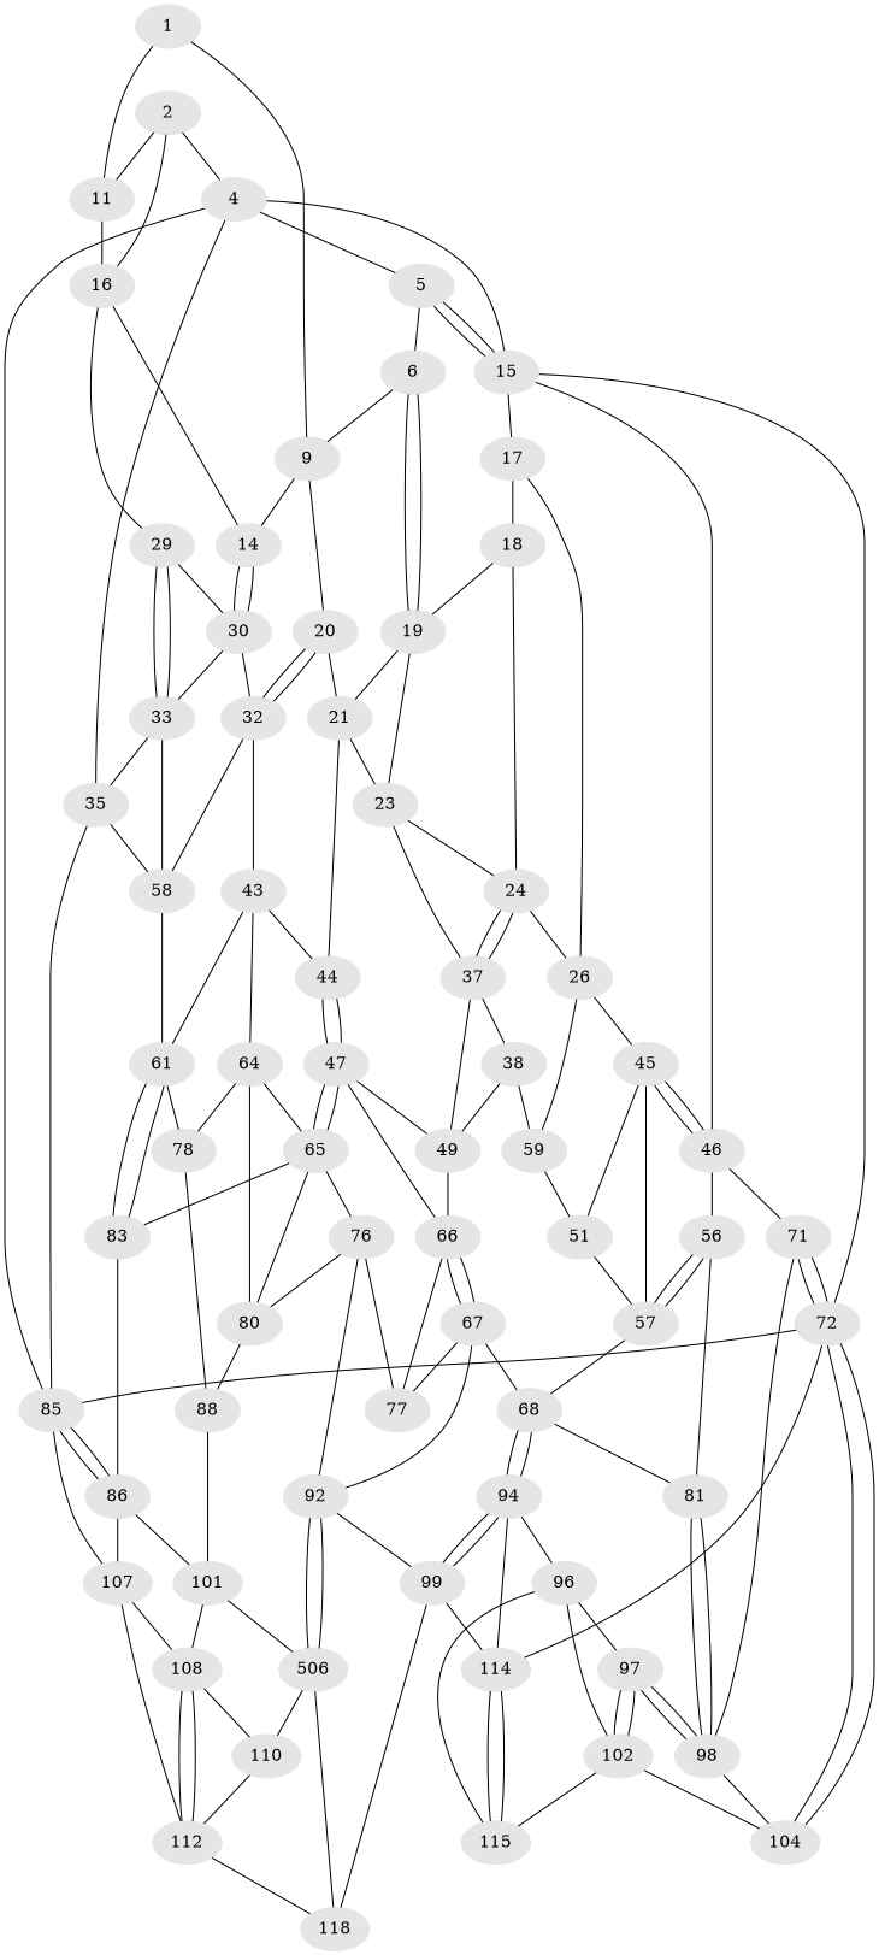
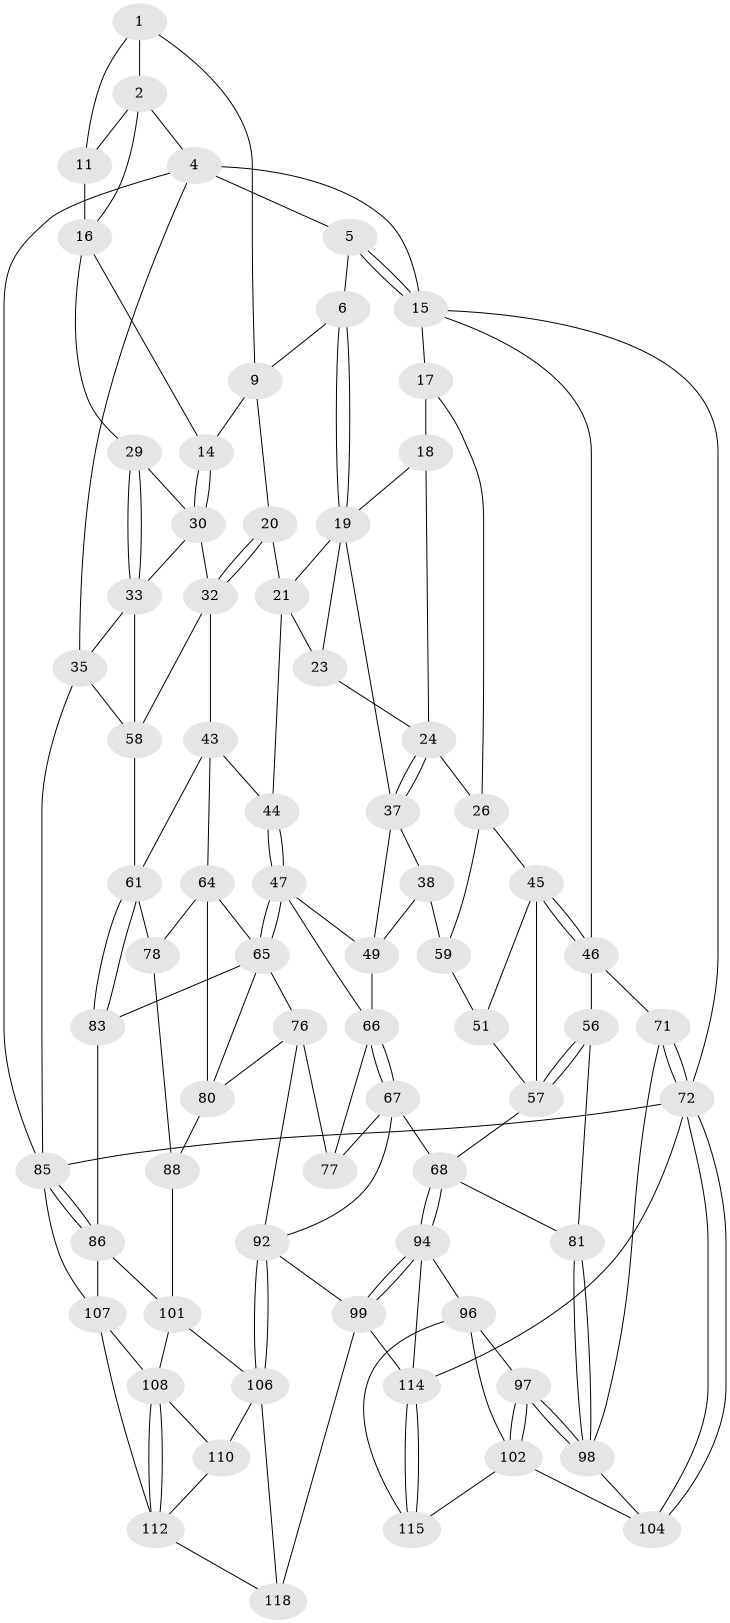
  graph {
    node [color=gray90 style=filled]
    1 [super="+8"]
    2 [super="+3"]
    9 [super="+10"]
    11
    4 [super="+34"]
    n6 [label=16 super="+13"]
    14
    20
    5
    15 [super="+16"]
    35 [super="+59"]
    85 [super="+90"]
    29
    6 [super="+7"]
    17
    46 [super="+55"]
    72 [super="+73"]
    58 [super="+60"]
    86 [super="+87"]
    107 [super="+119"]
    19 [super="+22"]
    21 [super="+27"]
    23 [super="+28"]
    30 [super="+31"]
    32 [super="+42"]
    33 [super="+36"]
    18
    26 [super="+40"]
    56
    71
    104
    114 [super="+117"]
    24 [super="+25"]
    n34 [label=59 super="+50"]
    45 [super="+52"]
    37 [super="+41"]
    44
    43 [super="+63"]
    47 [super="+48"]
    38 [super="+53"]
    49 [super="+54"]
    51
    57 [super="+70"]
    61 [super="+62"]
    64 [super="+79"]
    66 [super="+74"]
    78 [super="+84"]
    83
    65 [super="+75"]
    80 [super="+89"]
    68 [super="+69"]
    81
    98 [super="+100"]
    76 [super="+91"]
    67 [super="+82"]
    77
    94 [super="+95"]
    88
    92 [super="+93"]
    99 [super="+116"]
-   106 [super="+111" label=506]
+   106 [super="+111"]
    96 [super="+113"]
    115
    101 [super="+105"]
    108 [super="+109"]
    112 [super="+120"]
    118
    110
    97
    102 [super="+103"]
+   1 -- 2
    1 -- 9
    1 -- 11
    2 -- 11
    2 -- 4
    2 -- n6
    9 -- 14
    9 -- 20
    11 -- n6
    4 -- 5
    4 -- 15
    4 -- 35
    4 -- 85
    n6 -- 14
    n6 -- 29
    14 -- 30
    14 -- 30
    20 -- 21
    20 -- 32
    20 -- 32
    5 -- 15
    5 -- 15
    5 -- 6
    15 -- 17
    15 -- 46
    15 -- 72
    35 -- 85
    35 -- 58
    85 -- 86
    85 -- 86
    85 -- 107
    29 -- 30
    29 -- 33
    29 -- 33
    6 -- 9
    6 -- 19
    6 -- 19
    17 -- 18
    17 -- 26
    46 -- 56
    46 -- 71
    72 -- 85
    72 -- 104
    72 -- 104
    72 -- 114
    58 -- 61
    86 -- 107
    86 -- 101
    107 -- 108
    107 -- 112
    19 -- 21
    19 -- 23
    21 -- 23
    21 -- 44
    23 -- 24
-   23 -- 37
+   19 -- 37
    30 -- 32
    30 -- 33
    32 -- 58
    32 -- 43
    33 -- 35
    33 -- 58
    18 -- 19
    18 -- 24
    26 -- n34
    26 -- 45
    56 -- 57
    56 -- 57
    56 -- 81
    71 -- 72
    71 -- 72
    71 -- 98
    114 -- 115
    114 -- 115
    24 -- 26
    24 -- 37
    24 -- 37
    n34 -- 51
    45 -- 46
    45 -- 46
    45 -- 51
    45 -- 57
    37 -- 38
    37 -- 49
    44 -- 47
    44 -- 47
    43 -- 44
    43 -- 61
    43 -- 64
    47 -- 49
    47 -- 66
    47 -- 65
    47 -- 65
    38 -- n34 [weight=2]
    38 -- 49
    49 -- 66
    51 -- 57
    57 -- 68
    61 -- 78
    61 -- 83
    61 -- 83
    64 -- 78
    64 -- 65
    64 -- 80
    66 -- 67
    66 -- 67
    66 -- 77
    78 -- 88
    83 -- 86
    65 -- 83
    65 -- 80
    65 -- 76
    80 -- 88
    68 -- 81
    68 -- 94
    68 -- 94
    81 -- 98
    81 -- 98
    98 -- 104
    76 -- 80
    76 -- 77
    76 -- 92
    67 -- 68
    67 -- 77
    67 -- 92
    94 -- 114
    94 -- 99
    94 -- 99
    94 -- 96
    88 -- 101
    92 -- 99
    92 -- 106
    92 -- 106
    99 -- 114
    99 -- 118
    106 -- 118
    106 -- 110
    96 -- 115
    96 -- 97
    96 -- 102
    101 -- 106
    101 -- 108
    108 -- 112
    108 -- 112
    108 -- 110
    112 -- 118
    110 -- 112
    97 -- 98
    97 -- 98
    97 -- 102
    97 -- 102
    102 -- 104
    102 -- 115
  }
